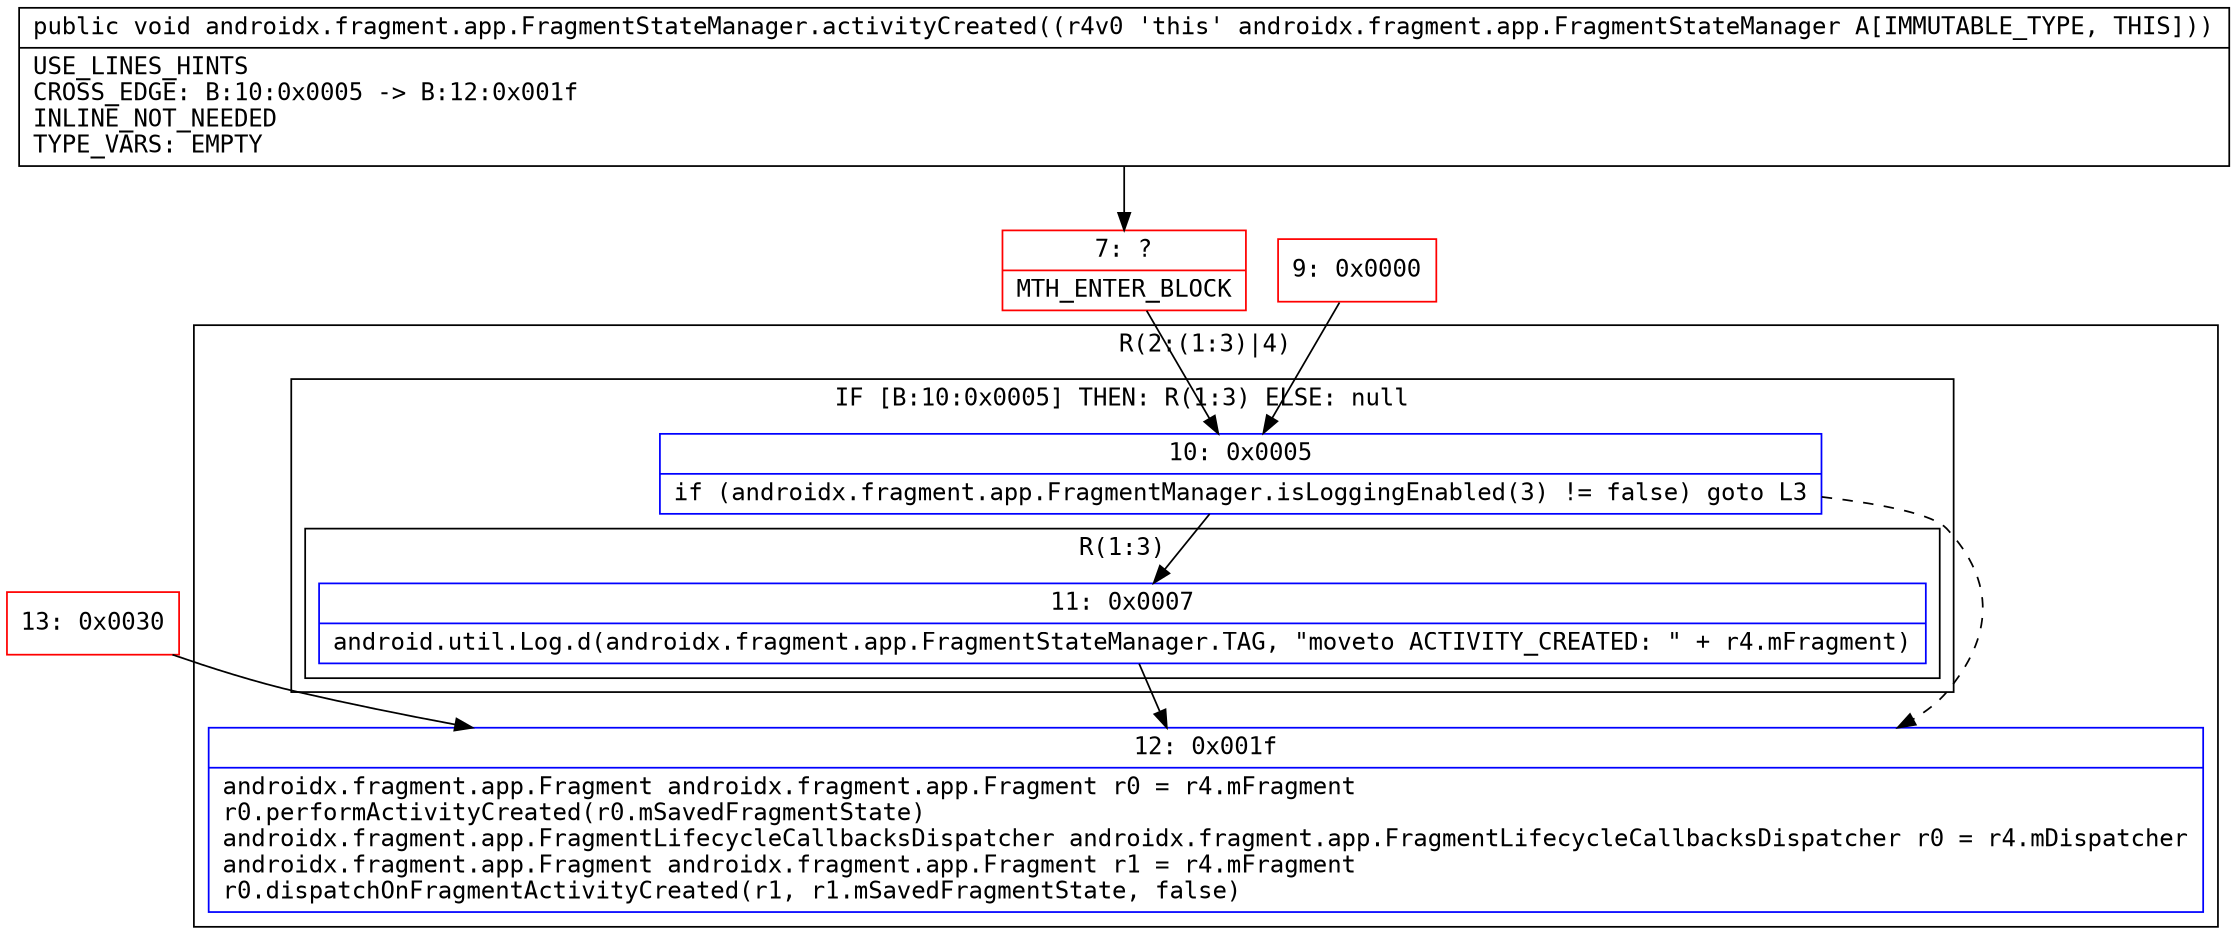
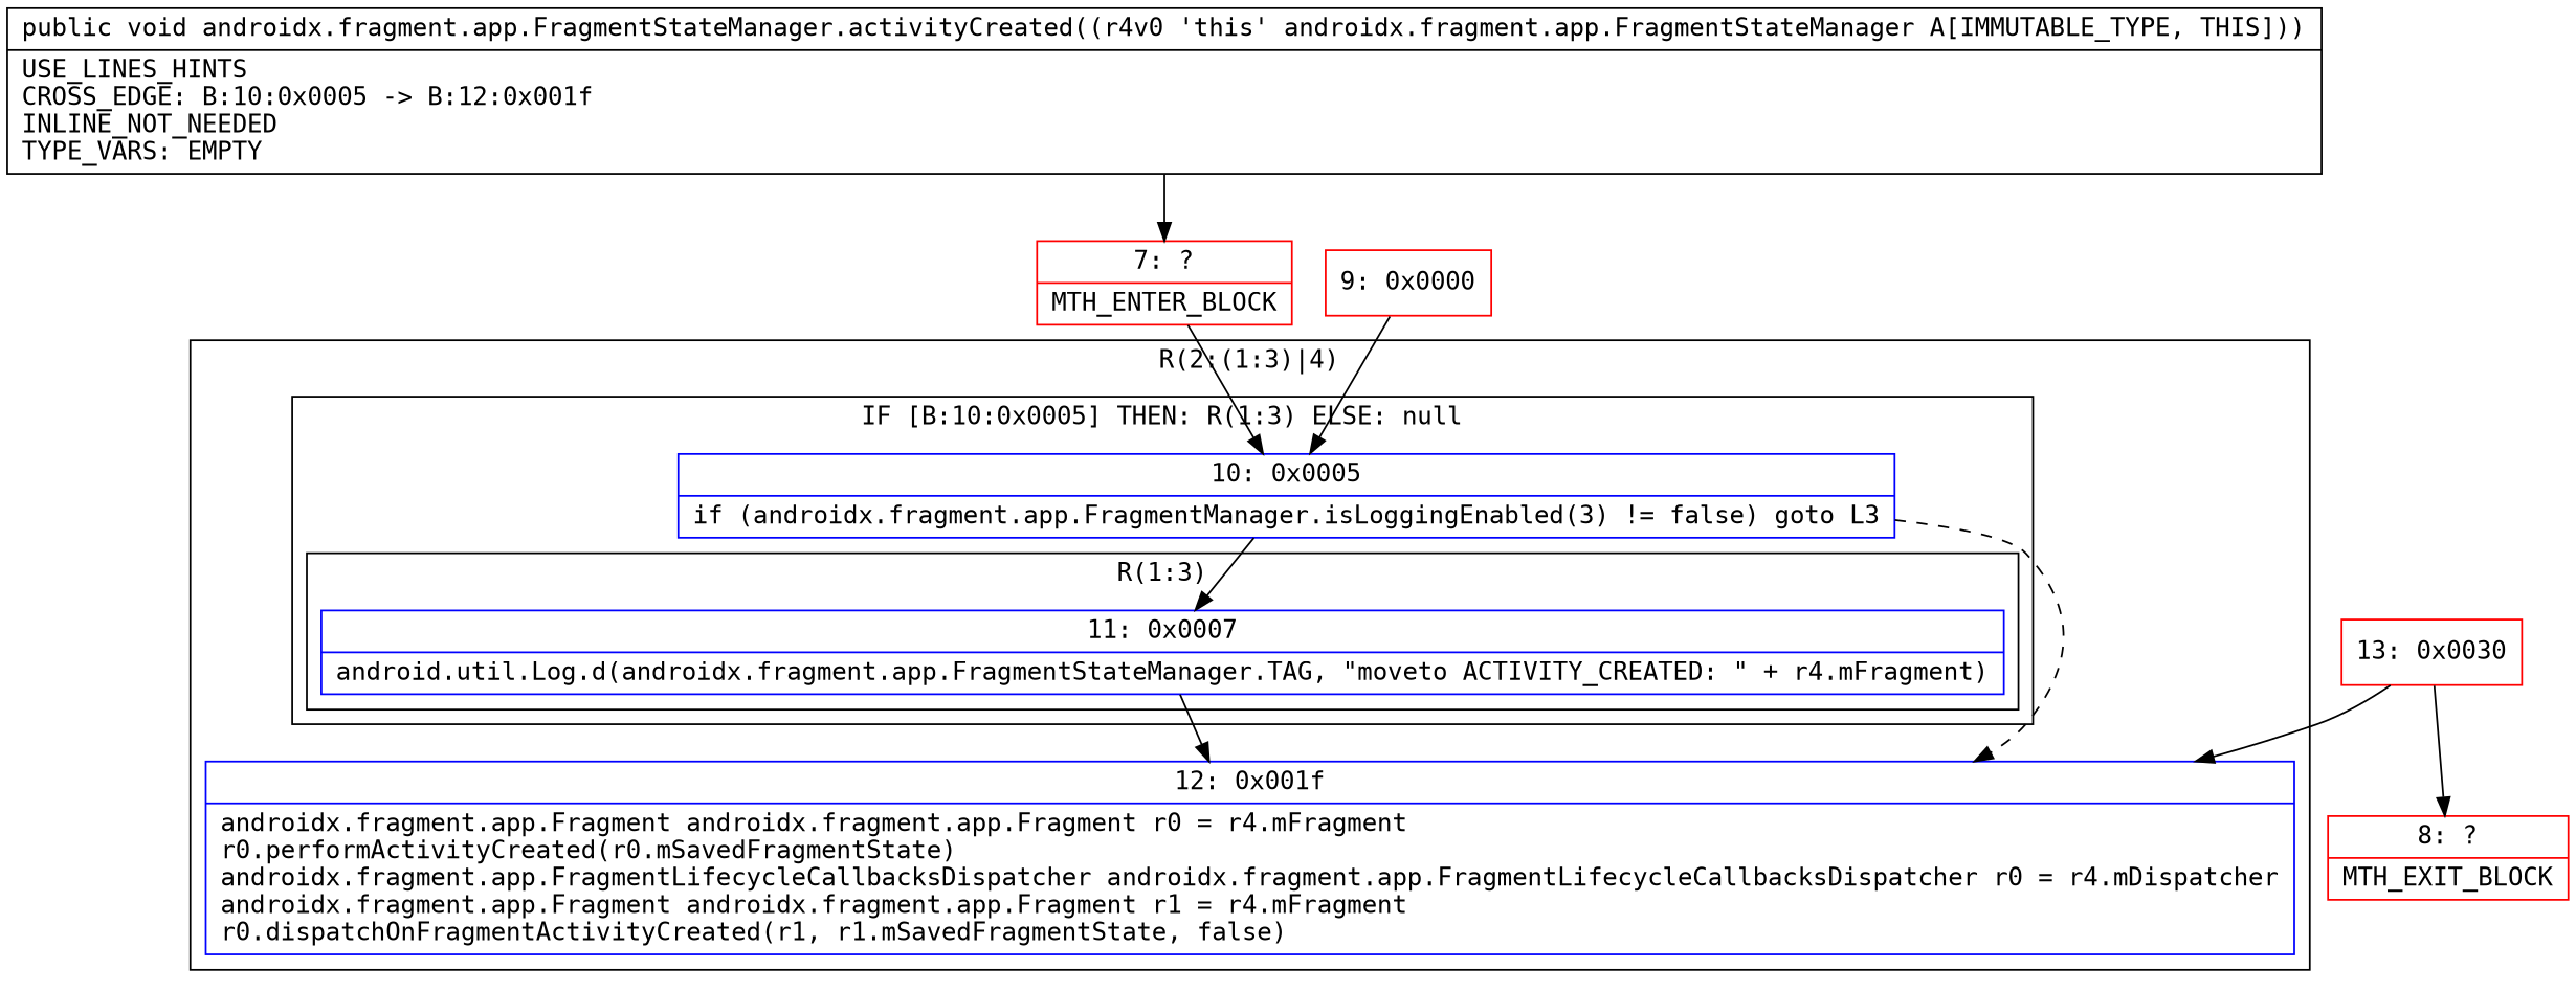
  digraph {
    fontname="DejaVu Sans Mono"
    node [color=red fontname="DejaVu Sans Mono" shape=record]
    edge [fontname="DejaVu Sans Mono"]
    n1 [color=blue label="{11\:\ 0x0007|android.util.Log.d(androidx.fragment.app.FragmentStateManager.TAG, \"moveto ACTIVITY_CREATED: \" + r4.mFragment)\l}"]
    n2 [color=blue label="{10\:\ 0x0005|if (androidx.fragment.app.FragmentManager.isLoggingEnabled(3) != false) goto L3\l}"]
    n3 [color=blue label="{12\:\ 0x001f|androidx.fragment.app.Fragment androidx.fragment.app.Fragment r0 = r4.mFragment\lr0.performActivityCreated(r0.mSavedFragmentState)\landroidx.fragment.app.FragmentLifecycleCallbacksDispatcher androidx.fragment.app.FragmentLifecycleCallbacksDispatcher r0 = r4.mDispatcher\landroidx.fragment.app.Fragment androidx.fragment.app.Fragment r1 = r4.mFragment\lr0.dispatchOnFragmentActivityCreated(r1, r1.mSavedFragmentState, false)\l}"]
    n4 [label="{13\:\ 0x0030}"]
+   n5 [label="{8\:\ ?|MTH_EXIT_BLOCK\l}"]
    n6 [label="{7\:\ ?|MTH_ENTER_BLOCK\l}"]
    n7 [label="{9\:\ 0x0000}"]
    n8 [label="{public void androidx.fragment.app.FragmentStateManager.activityCreated((r4v0 'this' androidx.fragment.app.FragmentStateManager A[IMMUTABLE_TYPE, THIS]))  | USE_LINES_HINTS\lCROSS_EDGE: B:10:0x0005 \-\> B:12:0x001f\lINLINE_NOT_NEEDED\lTYPE_VARS: EMPTY\l}" color=""]
    subgraph cluster_1 {
      label="R(2:(1:3)|4)"
      n3
      subgraph cluster_2 {
        label="IF [B:10:0x0005] THEN: R(1:3) ELSE: null"
        n2
        subgraph cluster_3 {
          label="R(1:3)"
          n1
        }
      }
    }
    n1 -> n3
    n2 -> n1
    n2 -> n3 [style=dashed]
    n4 -> n3
+   n4 -> n5
    n6 -> n2
    n7 -> n2
    n8 -> n6
  }
